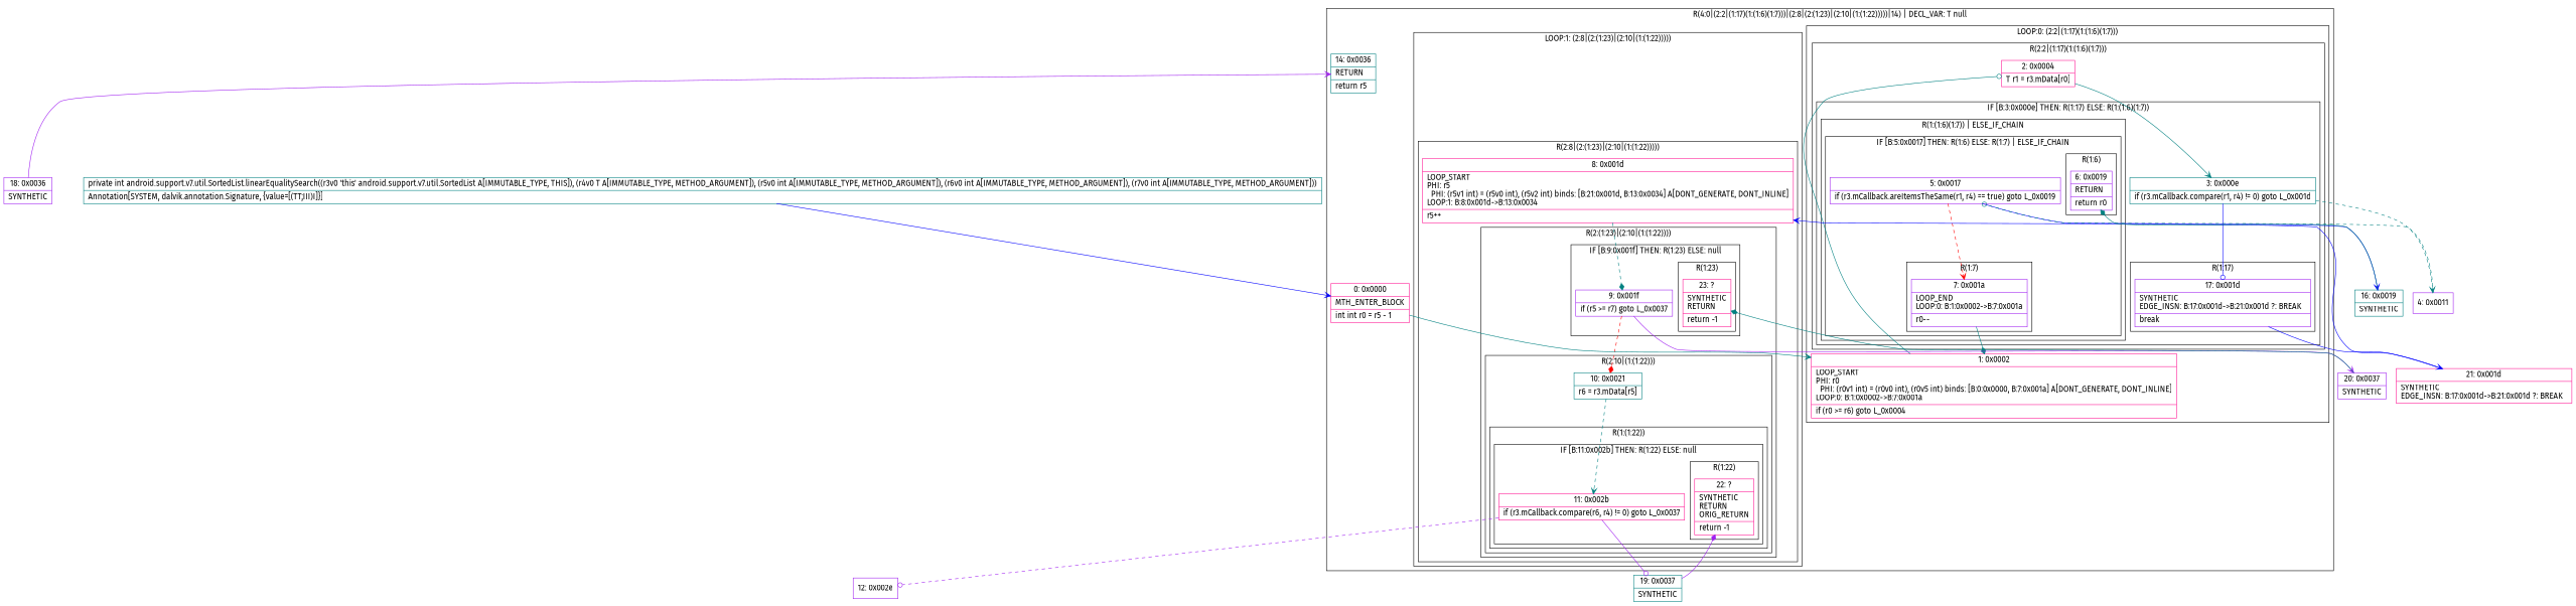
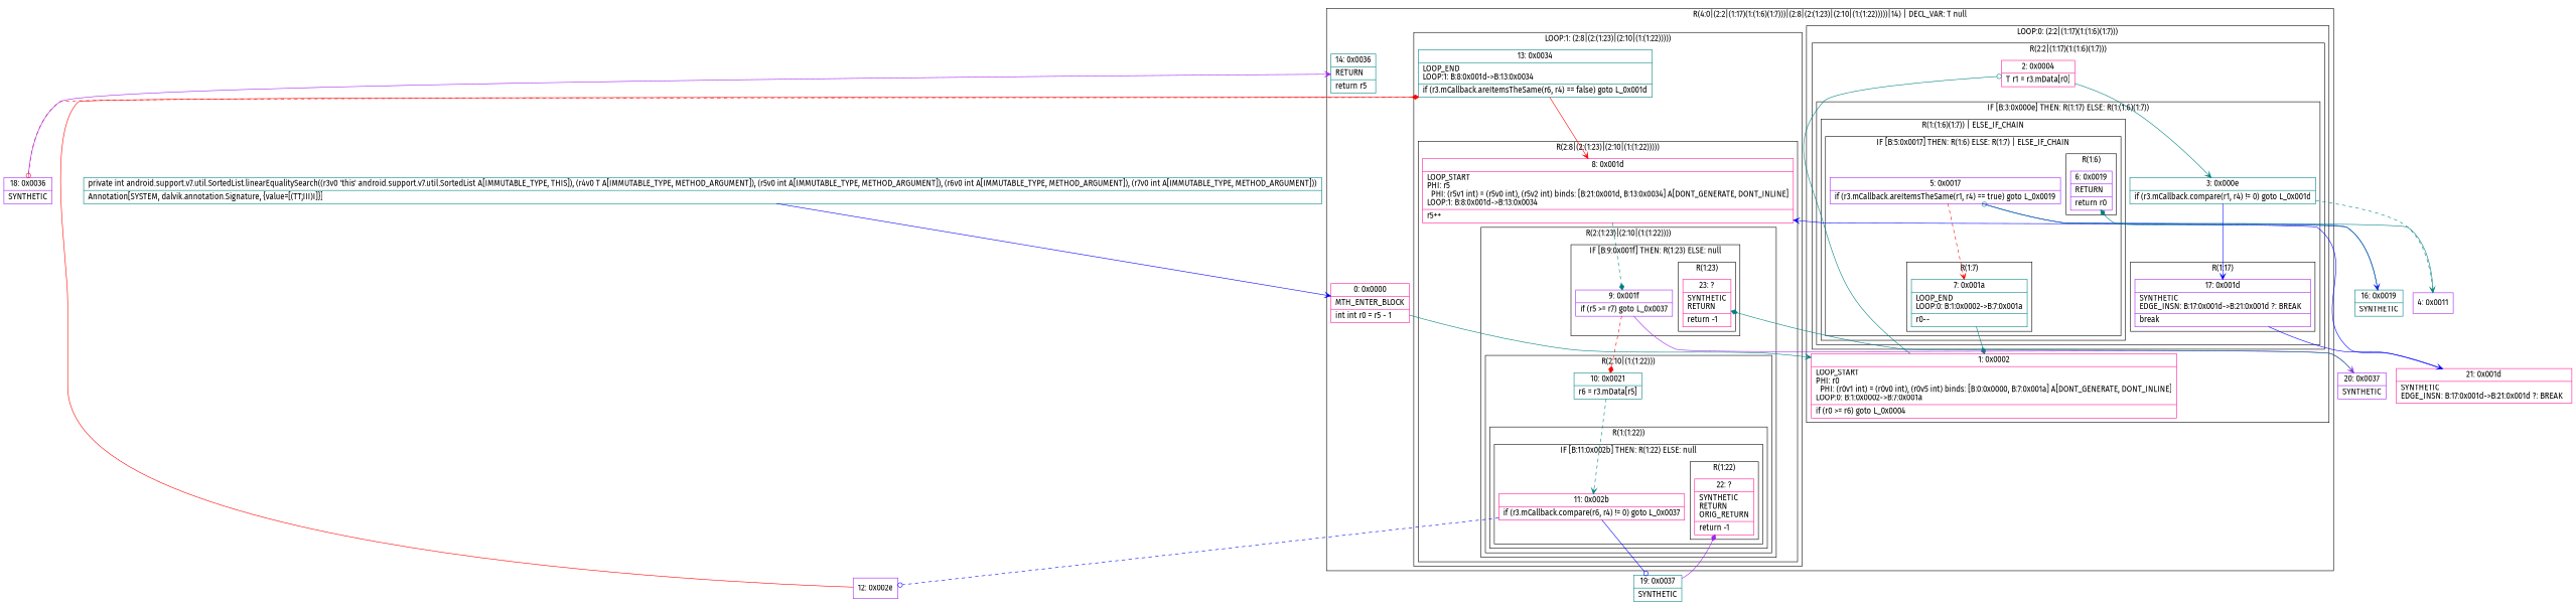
  digraph {
    fontname="Fira Sans"
    node [color=purple fontname="Fira Sans" shape=record]
    edge [arrowhead=vee color=teal fontname="Fira Sans"]
    n1 [label="{17\:\ 0x001d|SYNTHETIC\lEDGE_INSN: B:17:0x001d\-\>B:21:0x001d ?: BREAK  \l|break\l}"]
    n2 [label="{6\:\ 0x0019|RETURN\l|return r0\l}"]
-   n3 [label="{7\:\ 0x001a|LOOP_END\lLOOP:0: B:1:0x0002\-\>B:7:0x001a\l|r0\-\-\l}"]
+   n3 [color=teal label="{7\:\ 0x001a|LOOP_END\lLOOP:0: B:1:0x0002\-\>B:7:0x001a\l|r0\-\-\l}"]
    n4 [label="{5\:\ 0x0017|if (r3.mCallback.areItemsTheSame(r1, r4) == true) goto L_0x0019\l}"]
    n5 [color=teal label="{3\:\ 0x000e|if (r3.mCallback.compare(r1, r4) != 0) goto L_0x001d\l}"]
    n6 [color=deeppink label="{2\:\ 0x0004|T r1 = r3.mData[r0]\l}"]
    n7 [color=deeppink label="{1\:\ 0x0002|LOOP_START\lPHI: r0 \l  PHI: (r0v1 int) = (r0v0 int), (r0v5 int) binds: [B:0:0x0000, B:7:0x001a] A[DONT_GENERATE, DONT_INLINE]\lLOOP:0: B:1:0x0002\-\>B:7:0x001a\l|if (r0 \>= r6) goto L_0x0004\l}"]
    n8 [color=deeppink label="{23\:\ ?|SYNTHETIC\lRETURN\l|return \-1\l}"]
    n9 [label="{9\:\ 0x001f|if (r5 \>= r7) goto L_0x0037\l}"]
    n10 [color=deeppink label="{22\:\ ?|SYNTHETIC\lRETURN\lORIG_RETURN\l|return \-1\l}"]
    n11 [color=deeppink label="{11\:\ 0x002b|if (r3.mCallback.compare(r6, r4) != 0) goto L_0x0037\l}"]
    n12 [color=teal label="{10\:\ 0x0021|r6 = r3.mData[r5]\l}"]
    n13 [color=deeppink label="{8\:\ 0x001d|LOOP_START\lPHI: r5 \l  PHI: (r5v1 int) = (r5v0 int), (r5v2 int) binds: [B:21:0x001d, B:13:0x0034] A[DONT_GENERATE, DONT_INLINE]\lLOOP:1: B:8:0x001d\-\>B:13:0x0034\l|r5++\l}"]
+   n14 [color=teal label="{13\:\ 0x0034|LOOP_END\lLOOP:1: B:8:0x001d\-\>B:13:0x0034\l|if (r3.mCallback.areItemsTheSame(r6, r4) == false) goto L_0x001d\l}"]
    n15 [color=deeppink label="{0\:\ 0x0000|MTH_ENTER_BLOCK\l|int int r0 = r5 \- 1\l}"]
    n16 [color=teal label="{14\:\ 0x0036|RETURN\l|return r5\l}"]
    n17 [color=deeppink label="{21\:\ 0x001d|SYNTHETIC\lEDGE_INSN: B:17:0x001d\-\>B:21:0x001d ?: BREAK  \l}"]
    n18 [color=teal label="{16\:\ 0x0019|SYNTHETIC\l}"]
    n19 [label="{4\:\ 0x0011}"]
    n20 [label="{20\:\ 0x0037|SYNTHETIC\l}"]
    n21 [label="{12\:\ 0x002e}"]
    n22 [color=teal label="{19\:\ 0x0037|SYNTHETIC\l}"]
    n23 [label="{18\:\ 0x0036|SYNTHETIC\l}"]
    n24 [color=teal label="{private int android.support.v7.util.SortedList.linearEqualitySearch((r3v0 'this' android.support.v7.util.SortedList A[IMMUTABLE_TYPE, THIS]), (r4v0 T A[IMMUTABLE_TYPE, METHOD_ARGUMENT]), (r5v0 int A[IMMUTABLE_TYPE, METHOD_ARGUMENT]), (r6v0 int A[IMMUTABLE_TYPE, METHOD_ARGUMENT]), (r7v0 int A[IMMUTABLE_TYPE, METHOD_ARGUMENT]))  | Annotation[SYSTEM, dalvik.annotation.Signature, \{value=[(TT;III)I]\}]\l}"]
    subgraph cluster_1 {
      label="R(4:0|(2:2|(1:17)(1:(1:6)(1:7)))|(2:8|(2:(1:23)|(2:10|(1:(1:22)))))|14) | DECL_VAR: T null\l"
      n15
      n16
      subgraph cluster_2 {
        label="LOOP:0: (2:2|(1:17)(1:(1:6)(1:7)))"
        n7
        subgraph cluster_3 {
          label="R(2:2|(1:17)(1:(1:6)(1:7)))"
          n6
          subgraph cluster_4 {
            label="IF [B:3:0x000e] THEN: R(1:17) ELSE: R(1:(1:6)(1:7))"
            n5
            subgraph cluster_5 {
              label="R(1:17)"
              n1
            }
            subgraph cluster_6 {
              label="R(1:(1:6)(1:7)) | ELSE_IF_CHAIN\l"
              subgraph cluster_7 {
                label="IF [B:5:0x0017] THEN: R(1:6) ELSE: R(1:7) | ELSE_IF_CHAIN\l"
                n4
                subgraph cluster_8 {
                  label="R(1:6)"
                  n2
                }
                subgraph cluster_9 {
                  label="R(1:7)"
                  n3
                }
              }
            }
          }
        }
      }
      subgraph cluster_10 {
        label="LOOP:1: (2:8|(2:(1:23)|(2:10|(1:(1:22)))))"
+       n14
        subgraph cluster_11 {
          label="R(2:8|(2:(1:23)|(2:10|(1:(1:22)))))"
          n13
          subgraph cluster_12 {
            label="R(2:(1:23)|(2:10|(1:(1:22))))"
            subgraph cluster_13 {
              label="IF [B:9:0x001f] THEN: R(1:23) ELSE: null"
              n9
              subgraph cluster_14 {
                label="R(1:23)"
                n8
              }
            }
            subgraph cluster_15 {
              label="R(2:10|(1:(1:22)))"
              n12
              subgraph cluster_16 {
                label="R(1:(1:22))"
                subgraph cluster_17 {
                  label="IF [B:11:0x002b] THEN: R(1:22) ELSE: null"
                  n11
                  subgraph cluster_18 {
                    label="R(1:22)"
                    n10
                  }
                }
              }
            }
          }
        }
      }
    }
    n1 -> n17 [color=blue]
    n3 -> n7 [arrowhead=diamond]
    n4 -> n3 [color=red style=dashed]
    n4 -> n18 [color=blue]
-   n5 -> n1 [arrowhead=odot color=blue]
+   n5 -> n1 [color=blue]
    n5 -> n19 [style=dashed]
    n6 -> n5
    n7 -> n6 [arrowhead=odot]
    n9 -> n12 [arrowhead=diamond color=red style=dashed]
    n9 -> n20 [color=purple]
-   n11 -> n21 [arrowhead=odot color=purple style=dashed]
-   n11 -> n22 [arrowhead=odot color=purple]
+   n11 -> n21 [arrowhead=odot color=blue style=dashed]
+   n11 -> n22 [arrowhead=odot color=blue]
    n12 -> n11 [style=dashed]
    n13 -> n9 [arrowhead=diamond style=dashed]
+   n14 -> n13 [color=red]
+   n14 -> n23 [arrowhead=odot color=red style=dashed]
    n15 -> n7
    n17 -> n13 [color=blue]
    n18 -> n2 [arrowhead=diamond]
-   n19 -> n4 [arrowhead=odot style=dashed]
+   n19 -> n4 [arrowhead=odot]
    n20 -> n8 [arrowhead=diamond]
+   n21 -> n14 [arrowhead=diamond color=red]
    n22 -> n10 [arrowhead=diamond color=purple]
    n23 -> n16 [color=purple]
    n24 -> n15 [color=blue]
  }
